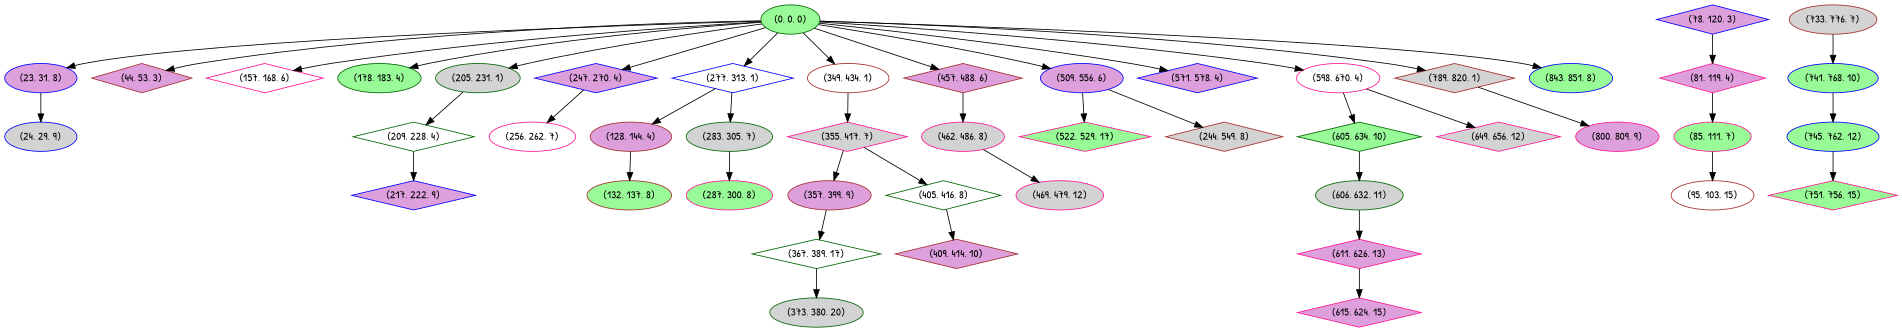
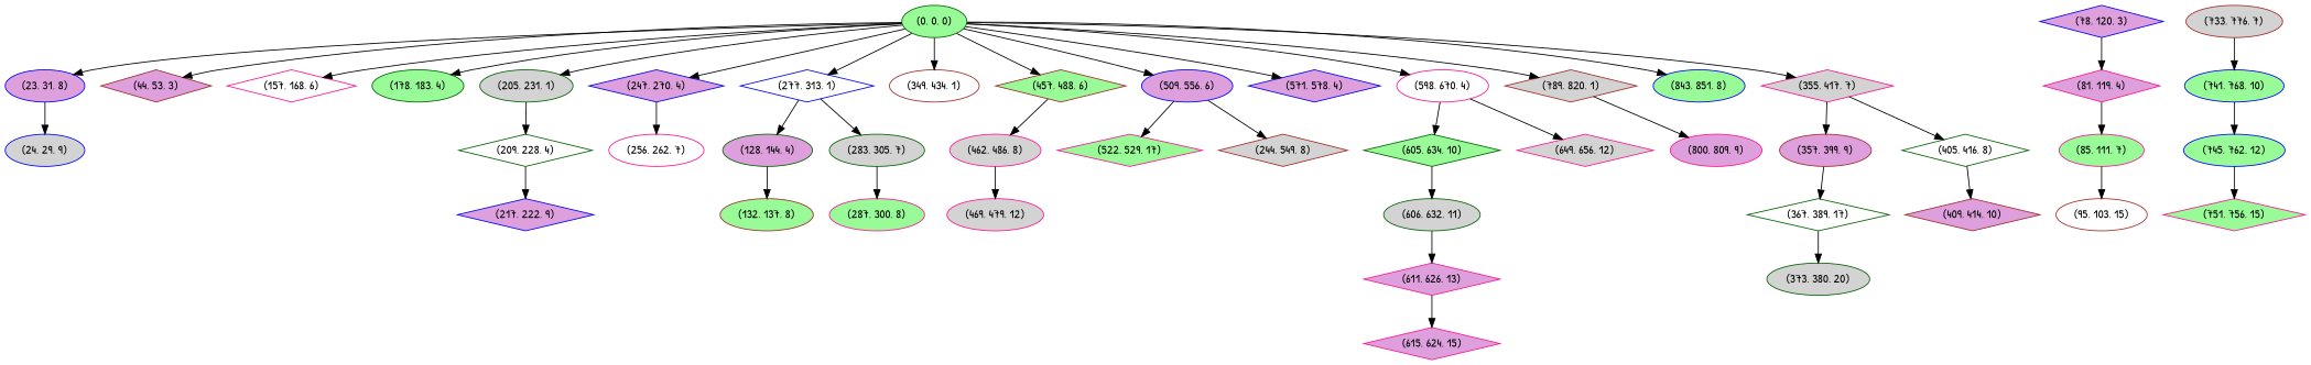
  digraph {
    fontname="Patrick Hand"
    node [color=deeppink fillcolor=plum fontname="Patrick Hand" shape=ellipse style=filled]
    edge [fontname="Patrick Hand"]
    "(0, 0, 0)" [color=darkgreen fillcolor=palegreen]
    "(23, 31, 8)" [color=blue]
    "(44, 53, 3)" [color=brown shape=diamond]
    "(157, 168, 6)" [fillcolor=white shape=diamond]
    "(178, 183, 4)" [color=darkgreen fillcolor=palegreen]
    "(205, 231, 1)" [color=darkgreen fillcolor=lightgrey]
    "(247, 270, 4)" [color=blue shape=diamond]
    "(277, 313, 1)" [color=blue fillcolor=white shape=diamond]
    "(349, 434, 1)" [color=brown fillcolor=white]
-   "(457, 488, 6)" [color=brown shape=diamond]
+   "(457, 488, 6)" [color=brown fillcolor=palegreen shape=diamond]
    "(509, 556, 6)" [color=blue]
    "(571, 578, 4)" [color=blue shape=diamond]
    "(598, 670, 4)" [fillcolor=white]
    "(789, 820, 1)" [color=brown fillcolor=lightgrey shape=diamond]
    "(843, 851, 8)" [color=blue fillcolor=palegreen]
    "(24, 29, 9)" [color=blue fillcolor=lightgrey]
    "(78, 120, 3)" [color=blue shape=diamond]
    "(81, 119, 4)" [shape=diamond]
-   "(128, 144, 4)" [color=brown]
+   "(128, 144, 4)" [color=darkgreen]
    "(132, 137, 8)" [color=brown fillcolor=palegreen]
    "(209, 228, 4)" [color=darkgreen fillcolor=white shape=diamond]
    "(256, 262, 7)" [fillcolor=white]
    "(283, 305, 7)" [color=darkgreen fillcolor=lightgrey]
    "(355, 417, 7)" [fillcolor=lightgrey shape=diamond]
    "(462, 486, 8)" [fillcolor=lightgrey]
    "(522, 529, 17)" [fillcolor=palegreen shape=diamond]
    n27 [color=brown fillcolor=lightgrey label="(244, 549, 8)" shape=diamond]
    "(605, 634, 10)" [color=darkgreen fillcolor=palegreen shape=diamond]
    "(649, 656, 12)" [fillcolor=lightgrey shape=diamond]
    "(733, 776, 7)" [color=brown fillcolor=lightgrey]
    "(741, 768, 10)" [color=blue fillcolor=palegreen]
    "(800, 809, 9)"
    "(85, 111, 7)" [fillcolor=palegreen]
    "(95, 103, 15)" [color=brown fillcolor=white]
    "(217, 222, 9)" [color=blue shape=diamond]
    "(287, 300, 8)" [fillcolor=palegreen]
    "(357, 399, 9)" [color=brown]
    "(405, 416, 8)" [color=darkgreen fillcolor=white shape=diamond]
    "(367, 389, 17)" [color=darkgreen fillcolor=white shape=diamond]
    "(409, 414, 10)" [color=brown shape=diamond]
    "(373, 380, 20)" [color=darkgreen fillcolor=lightgrey]
    "(469, 479, 12)" [fillcolor=lightgrey]
    "(606, 632, 11)" [color=darkgreen fillcolor=lightgrey]
    "(611, 626, 13)" [shape=diamond]
    "(615, 624, 15)" [shape=diamond]
    "(745, 762, 12)" [color=blue fillcolor=palegreen]
    "(751, 756, 15)" [fillcolor=palegreen shape=diamond]
    "(0, 0, 0)" -> "(23, 31, 8)"
    "(0, 0, 0)" -> "(44, 53, 3)"
    "(0, 0, 0)" -> "(157, 168, 6)"
    "(0, 0, 0)" -> "(178, 183, 4)"
    "(0, 0, 0)" -> "(205, 231, 1)"
    "(0, 0, 0)" -> "(247, 270, 4)"
    "(0, 0, 0)" -> "(277, 313, 1)"
    "(0, 0, 0)" -> "(349, 434, 1)"
    "(0, 0, 0)" -> "(457, 488, 6)"
    "(0, 0, 0)" -> "(509, 556, 6)"
    "(0, 0, 0)" -> "(571, 578, 4)"
    "(0, 0, 0)" -> "(598, 670, 4)"
    "(0, 0, 0)" -> "(789, 820, 1)"
    "(0, 0, 0)" -> "(843, 851, 8)"
    "(23, 31, 8)" -> "(24, 29, 9)"
    "(205, 231, 1)" -> "(209, 228, 4)"
    "(247, 270, 4)" -> "(256, 262, 7)"
    "(277, 313, 1)" -> "(128, 144, 4)"
    "(277, 313, 1)" -> "(283, 305, 7)"
-   "(349, 434, 1)" -> "(355, 417, 7)"
+   "(0, 0, 0)" -> "(355, 417, 7)"
    "(457, 488, 6)" -> "(462, 486, 8)"
    "(509, 556, 6)" -> "(522, 529, 17)"
    "(509, 556, 6)" -> n27
    "(598, 670, 4)" -> "(605, 634, 10)"
    "(598, 670, 4)" -> "(649, 656, 12)"
    "(789, 820, 1)" -> "(800, 809, 9)"
    "(78, 120, 3)" -> "(81, 119, 4)"
    "(81, 119, 4)" -> "(85, 111, 7)"
    "(128, 144, 4)" -> "(132, 137, 8)"
    "(209, 228, 4)" -> "(217, 222, 9)"
    "(283, 305, 7)" -> "(287, 300, 8)"
    "(355, 417, 7)" -> "(357, 399, 9)"
    "(355, 417, 7)" -> "(405, 416, 8)"
    "(462, 486, 8)" -> "(469, 479, 12)"
    "(605, 634, 10)" -> "(606, 632, 11)"
    "(733, 776, 7)" -> "(741, 768, 10)"
    "(741, 768, 10)" -> "(745, 762, 12)"
    "(85, 111, 7)" -> "(95, 103, 15)"
    "(357, 399, 9)" -> "(367, 389, 17)"
    "(405, 416, 8)" -> "(409, 414, 10)"
    "(367, 389, 17)" -> "(373, 380, 20)"
    "(606, 632, 11)" -> "(611, 626, 13)"
    "(611, 626, 13)" -> "(615, 624, 15)"
    "(745, 762, 12)" -> "(751, 756, 15)"
  }
